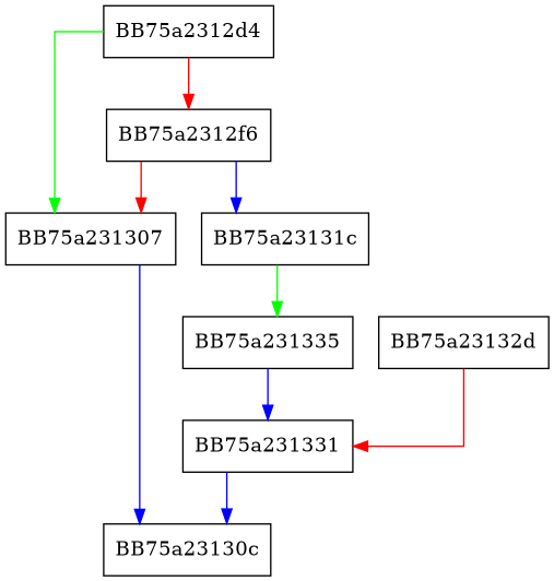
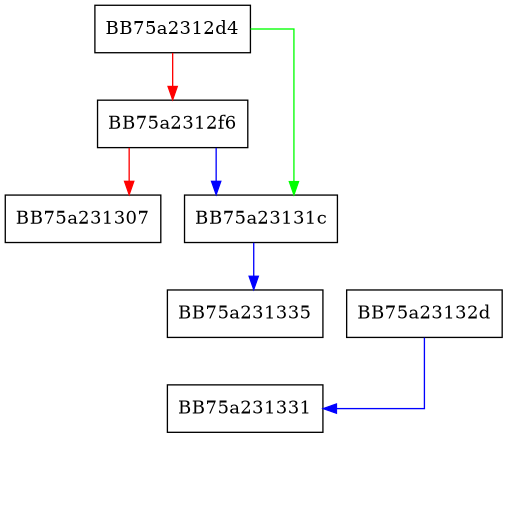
  digraph {
    splines=ortho
    node [shape=box]
    edge [color=blue]
    BB75a2312d4
    BB75a231307
    BB75a2312f6
-   BB75a23130c
    BB75a23131c
    BB75a231335
    BB75a231331
    BB75a23132d
-   BB75a2312d4 -> BB75a231307 [color=green]
+   BB75a2312d4 -> BB75a23131c [color=green]
    BB75a2312d4 -> BB75a2312f6 [color=red]
-   BB75a231307 -> BB75a23130c
    BB75a2312f6 -> BB75a231307 [color=red]
    BB75a2312f6 -> BB75a23131c
-   BB75a23131c -> BB75a231335 [color=green]
-   BB75a231335 -> BB75a231331
-   BB75a231331 -> BB75a23130c
-   BB75a23132d -> BB75a231331 [color=red]
+   BB75a23131c -> BB75a231335
+   BB75a23132d -> BB75a231331
  }
